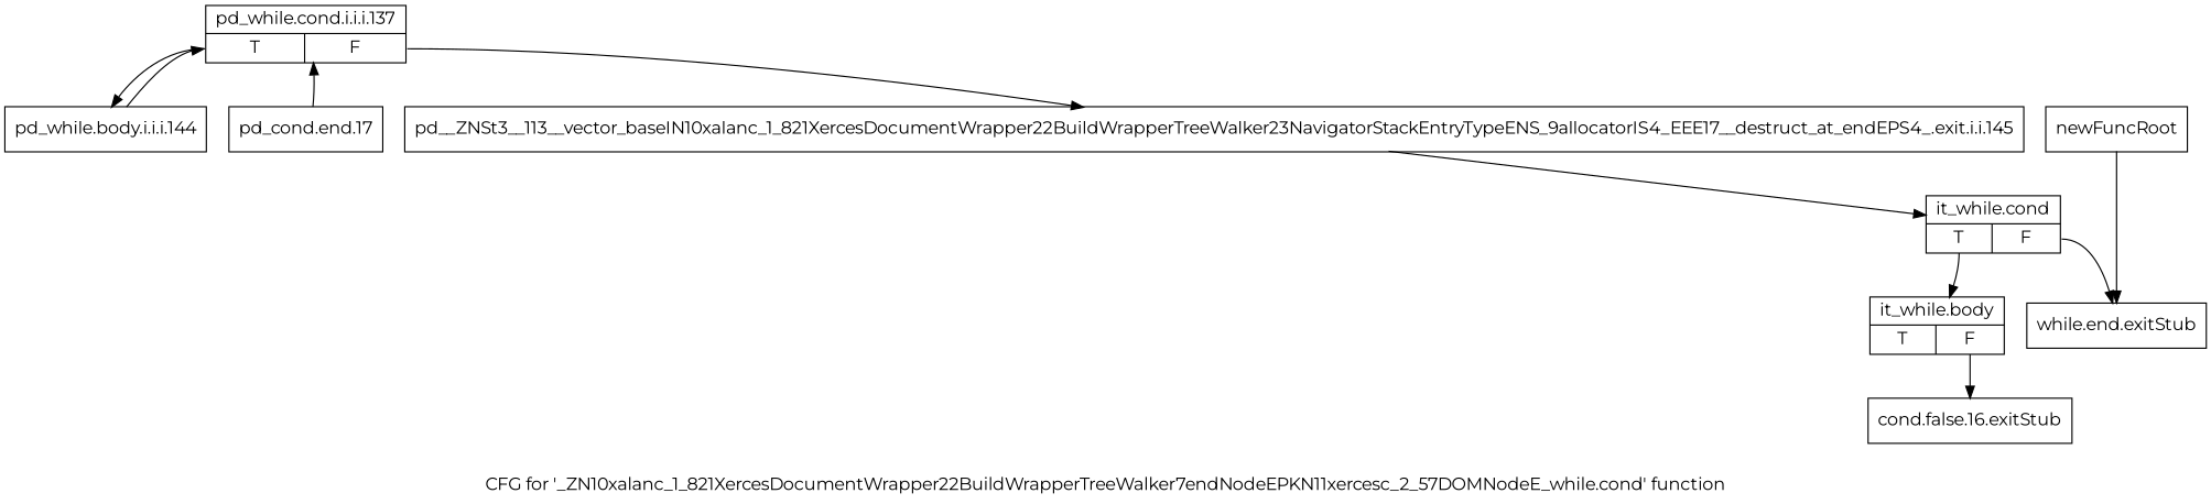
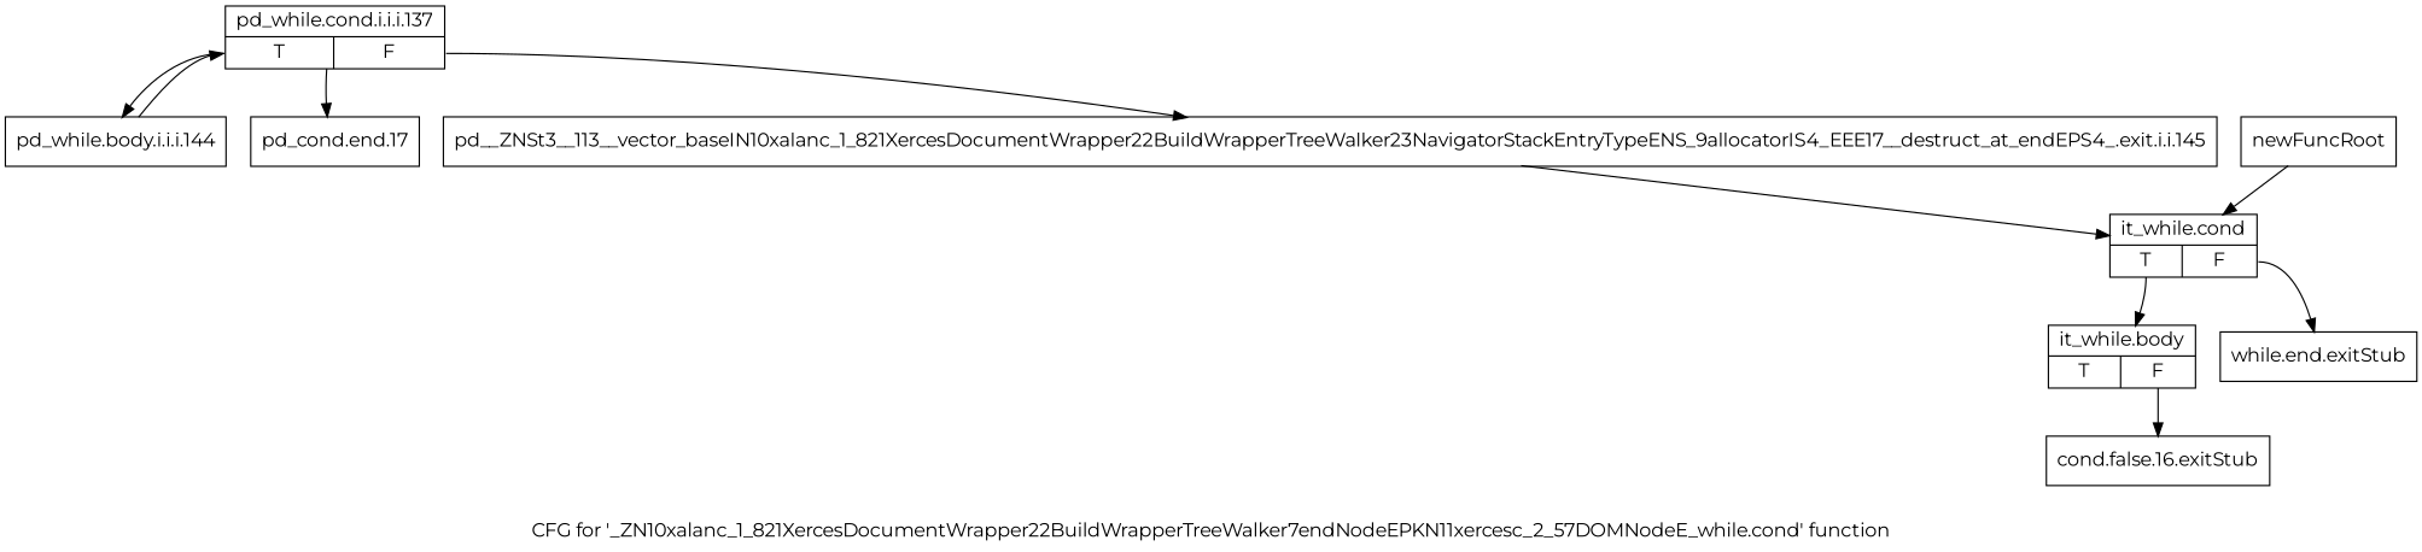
  digraph {
    fontname=Montserrat
    label="CFG for '_ZN10xalanc_1_821XercesDocumentWrapper22BuildWrapperTreeWalker7endNodeEPKN11xercesc_2_57DOMNodeE_while.cond' function"
    node [fontname=Montserrat shape=record]
    edge [fontname=Montserrat]
    n1 [label="{newFuncRoot}"]
    n2 [label="{it_while.cond|{<s0>T|<s1>F}}"]
    n3 [label="{while.end.exitStub}"]
    n4 [label="{it_while.body|{<s0>T|<s1>F}}"]
    n5 [label="{cond.false.16.exitStub}"]
    n6 [label="{pd_cond.end.17}"]
    n7 [label="{pd_while.cond.i.i.i.137|{<s0>T|<s1>F}}"]
    n8 [label="{pd_while.body.i.i.i.144}"]
    n9 [label="{pd__ZNSt3__113__vector_baseIN10xalanc_1_821XercesDocumentWrapper22BuildWrapperTreeWalker23NavigatorStackEntryTypeENS_9allocatorIS4_EEE17__destruct_at_endEPS4_.exit.i.i.145}"]
-   n1 -> n3
+   n1 -> n2
    n2 -> n3 [tailport=s1]
    n2 -> n4 [tailport=s0]
    n4 -> n5 [tailport=s1]
-   n6 -> n7
+   n7 -> n6
    n7 -> n8 [tailport=s0]
    n7 -> n9 [tailport=s1]
    n8 -> n7
    n9 -> n2
  }
